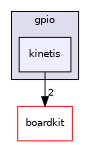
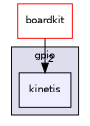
  digraph {
    compound=true
    node [fontname=Helvetica fontsize=10 shape=box style=filled]
    n1 [fillcolor="#eeeeff" label=kinetis pencolor=black]
    n2 [color=red fillcolor=white label=boardkit]
    subgraph cluster_1 {
      bgcolor="#ddddee"
      fontname=Helvetica
      fontsize=10
      label=gpio
      pencolor=black
      n1
    }
-   n1 -> n2 [headlabel=2 labeldistance=1.5 labelfontname=Helvetica labelfontsize=10]
+   n2 -> n1 [headlabel=2 labeldistance=1.5 labelfontname=Helvetica labelfontsize=10]
  }
